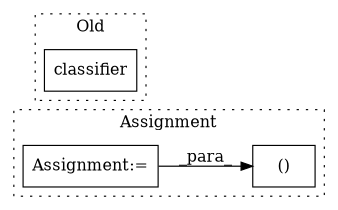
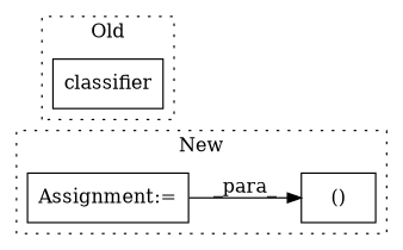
  digraph {
    rankdir=LR
    fontname="DejaVu Serif"
    node [shape=box fontname="DejaVu Serif"]
    n1 [a=106 l=22 label="()" s=12357]
    n2 [a=7 l=1 label="Assignment:=" s=12233]
    n3 [a=32 l="11,1" label=classifier s="3148,3165"]
    subgraph cluster_1 {
-     label=Assignment
+     label=New
      style=dotted
      n1
      n2
    }
    subgraph cluster_2 {
      label=Old
      style=dotted
      n3
    }
    n2 -> n1 [label=_para_ fontname="DejaVu Serif"]
  }
